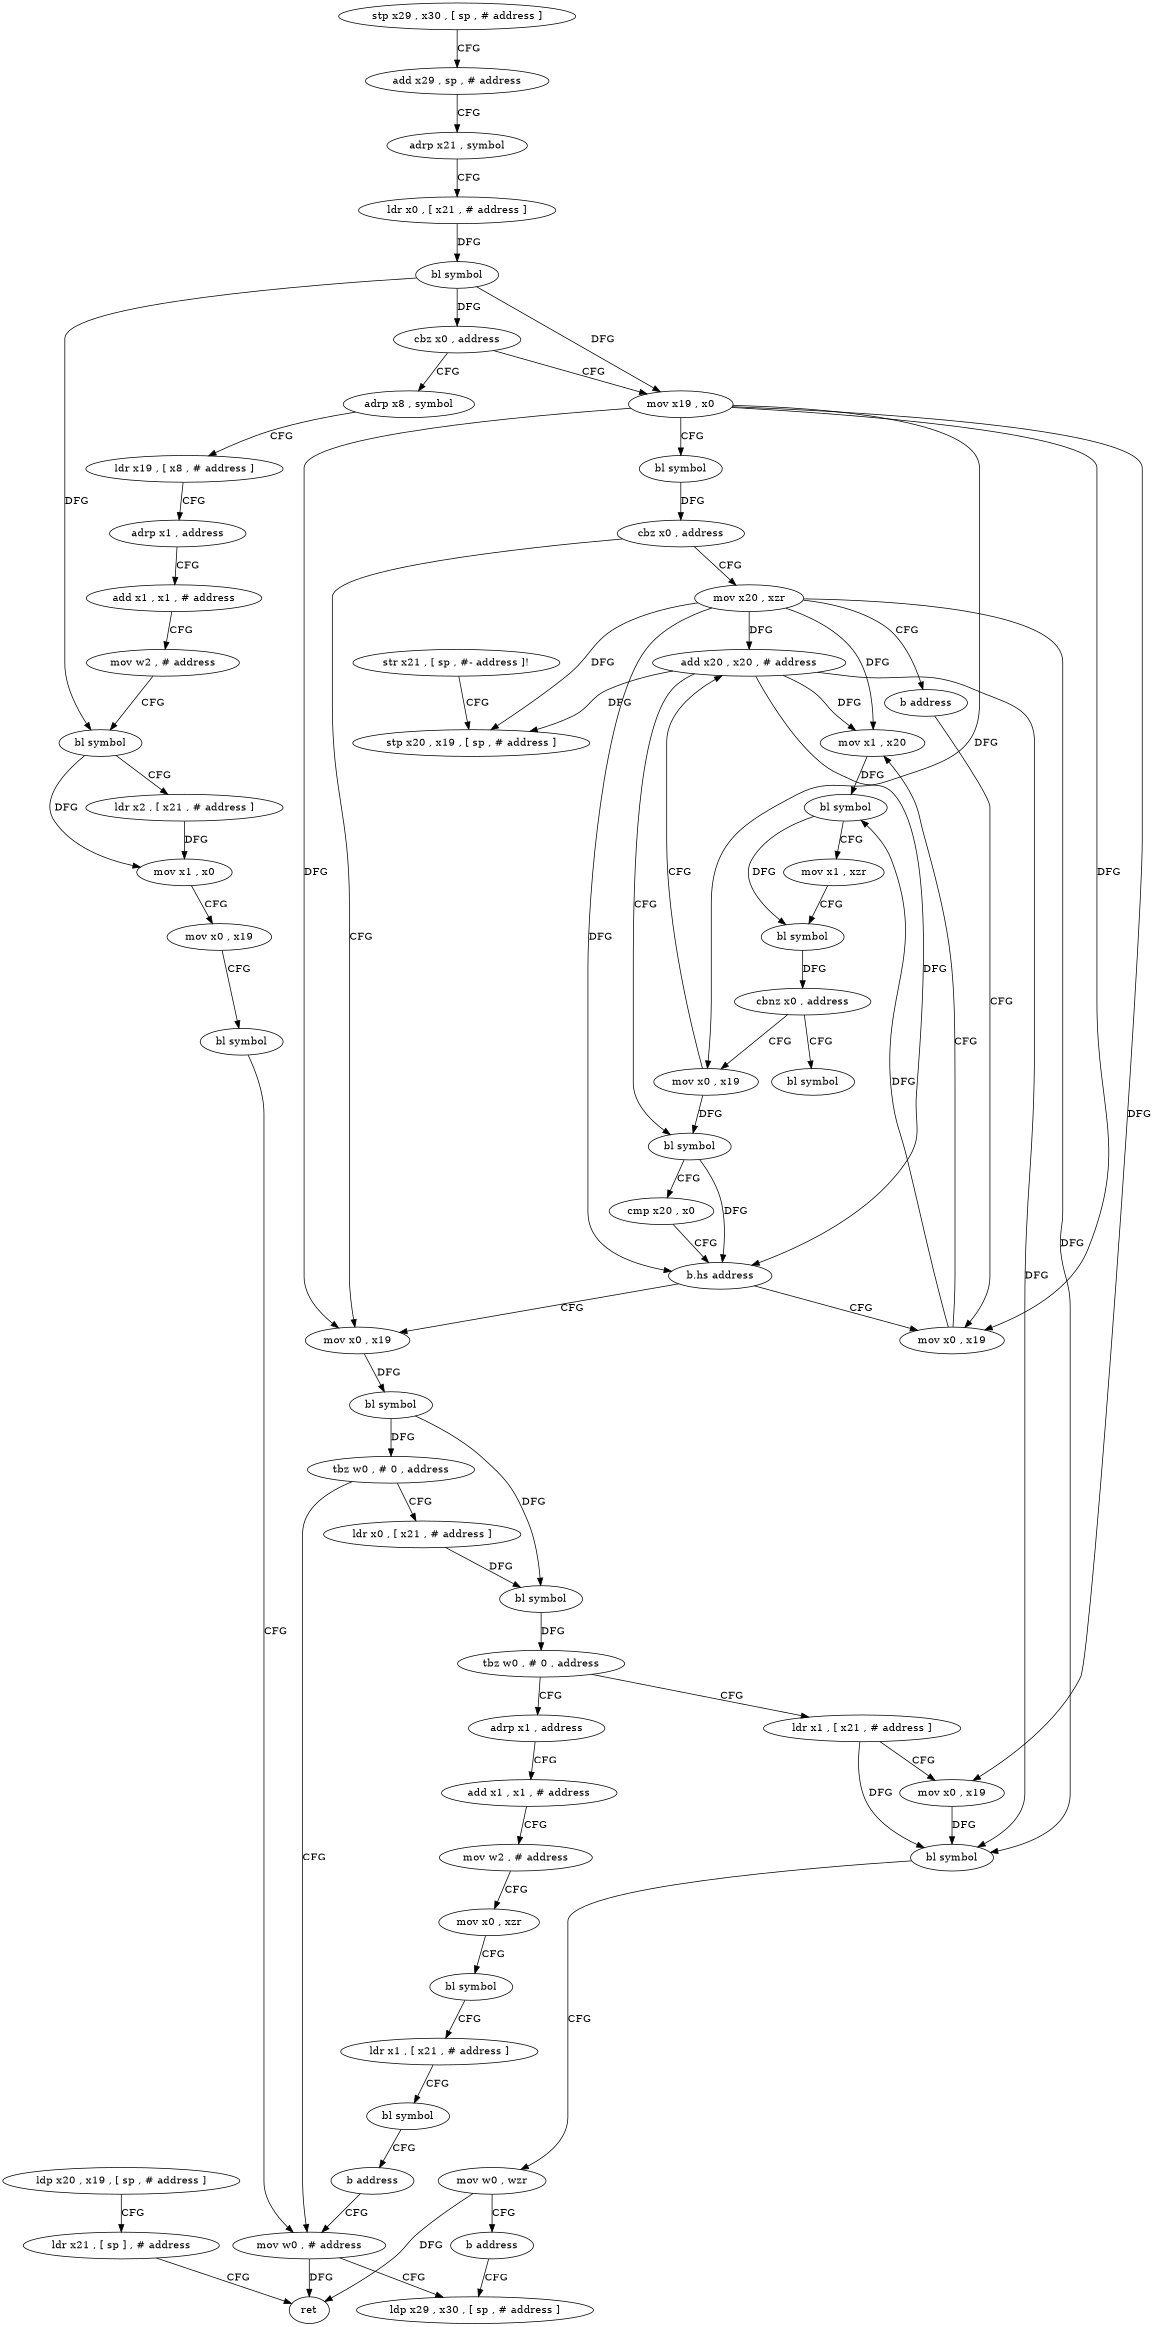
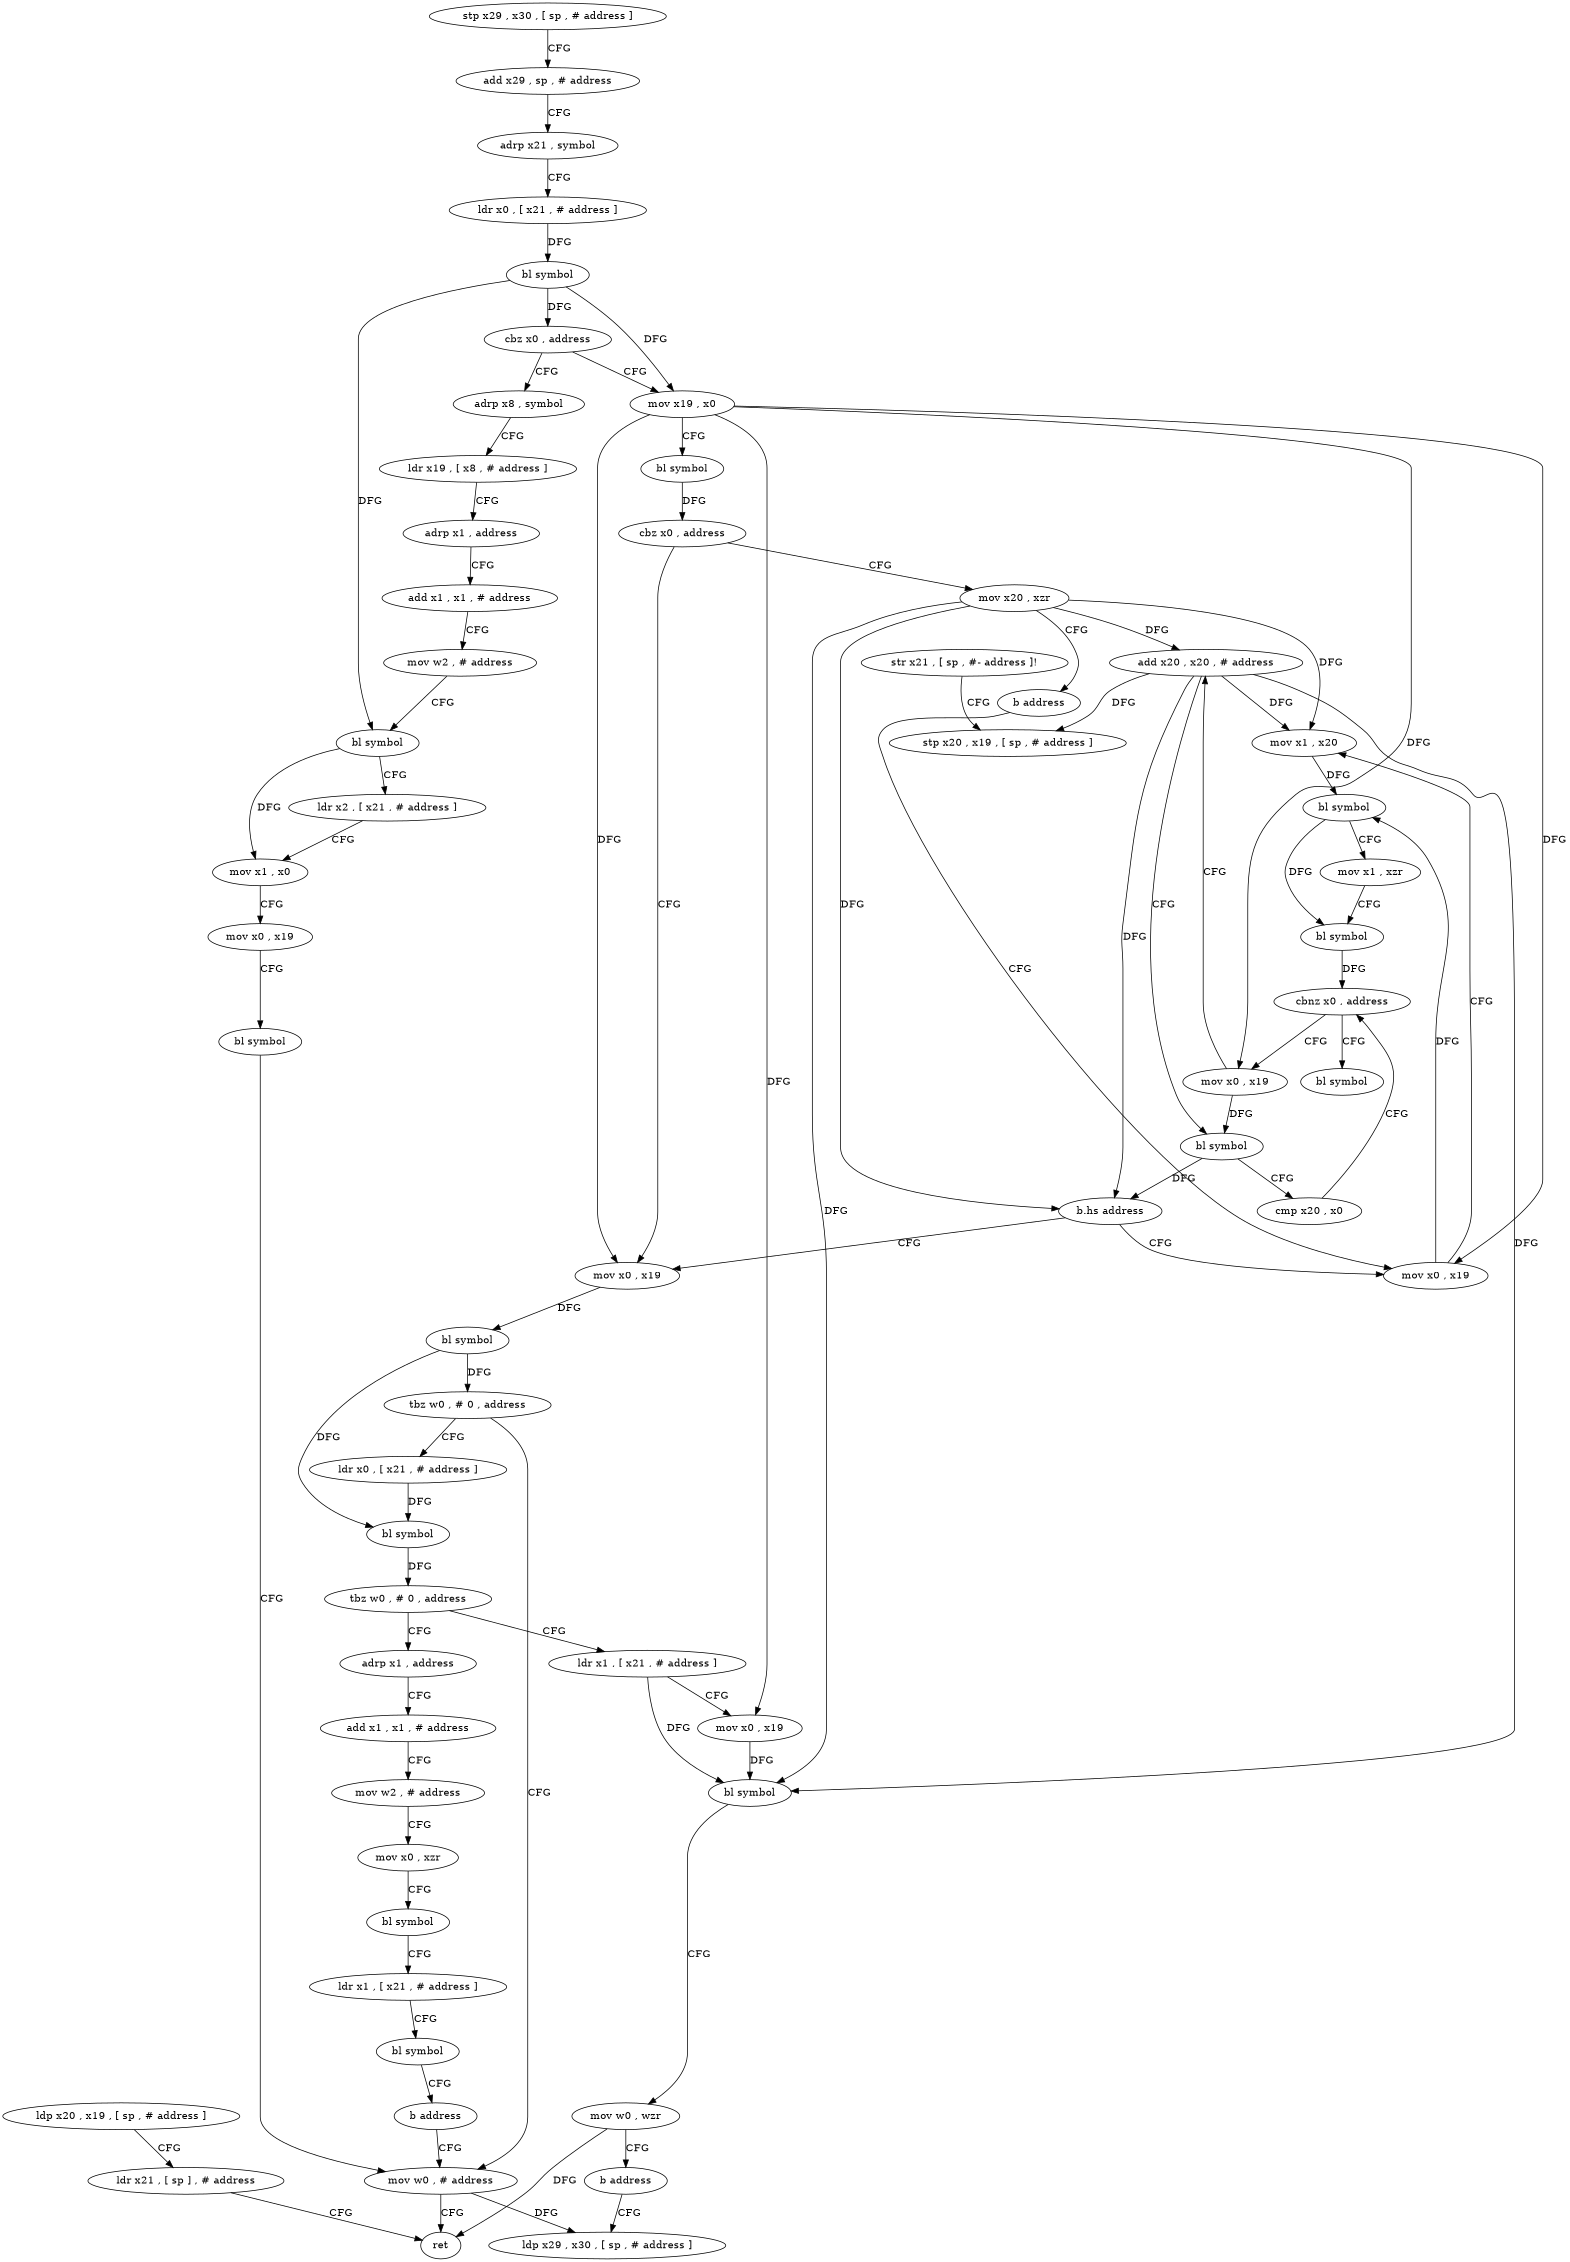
  digraph {
    n1 [label="str x21 , [ sp , #- address ]!"]
    n2 [label="stp x20 , x19 , [ sp , # address ]"]
    n3 [label="stp x29 , x30 , [ sp , # address ]"]
    n4 [label="add x29 , sp , # address"]
    n5 [label="ldp x20 , x19 , [ sp , # address ]"]
    n6 [label="ldr x21 , [ sp ] , # address"]
    n7 [label="adrp x21 , symbol"]
    n8 [label="ldr x0 , [ x21 , # address ]"]
    n9 [label="bl symbol"]
    n10 [label="cbz x0 , address"]
    n11 [label="mov x19 , x0"]
    n12 [label="bl symbol"]
    n13 [label="adrp x8 , symbol"]
    n14 [label="bl symbol"]
    n15 [label="mov x0 , x19"]
    n16 [label="mov x0 , x19"]
    n17 [label="mov x0 , x19"]
    n18 [label="mov x0 , x19"]
    n19 [label="ldr x2 , [ x21 , # address ]"]
    n20 [label="mov x1 , x0"]
    n21 [label="ldr x19 , [ x8 , # address ]"]
    n22 [label="adrp x1 , address"]
    n23 [label="cbz x0 , address"]
    n24 [label="bl symbol"]
    n25 [label="mov x1 , x20"]
    n26 [label="bl symbol"]
    n27 [label="add x20 , x20 , # address"]
    n28 [label="bl symbol"]
    n29 [label="bl symbol"]
    n30 [label="add x1 , x1 , # address"]
    n31 [label="mov w2 , # address"]
    n32 [label="mov x0 , x19"]
    n33 [label="bl symbol"]
    n34 [label="mov w0 , # address"]
    n35 [label="ldp x29 , x30 , [ sp , # address ]"]
    n36 [label=ret]
    n37 [label="mov x20 , xzr"]
    n38 [label="b address"]
    n39 [label="b.hs address"]
    n40 [label="tbz w0 , # 0 , address"]
    n41 [label="bl symbol"]
    n42 [label="mov w0 , wzr"]
    n43 [label="ldr x0 , [ x21 , # address ]"]
    n44 [label="tbz w0 , # 0 , address"]
    n45 [label="mov x1 , xzr"]
    n46 [label="bl symbol"]
    n47 [label="adrp x1 , address"]
    n48 [label="ldr x1 , [ x21 , # address ]"]
    n49 [label="add x1 , x1 , # address"]
    n50 [label="mov w2 , # address"]
    n51 [label="cbnz x0 , address"]
    n52 [label="bl symbol"]
    n53 [label="cmp x20 , x0"]
    n54 [label="mov x0 , xzr"]
    n55 [label="bl symbol"]
    n56 [label="ldr x1 , [ x21 , # address ]"]
    n57 [label="bl symbol"]
    n58 [label="b address"]
    n59 [label="b address"]
    n1 -> n2 [label=CFG]
    n3 -> n4 [label=CFG]
    n4 -> n7 [label=CFG]
    n5 -> n6 [label=CFG]
    n6 -> n36 [label=CFG]
    n7 -> n8 [label=CFG]
    n8 -> n9 [label=DFG]
    n9 -> n10 [label=DFG]
    n9 -> n11 [label=DFG]
    n9 -> n12 [label=DFG]
    n10 -> n11 [label=CFG]
    n10 -> n13 [label=CFG]
    n11 -> n14 [label=CFG]
    n11 -> n15 [label=DFG]
    n11 -> n16 [label=DFG]
    n11 -> n17 [label=DFG]
    n11 -> n18 [label=DFG]
    n12 -> n19 [label=CFG]
    n12 -> n20 [label=DFG]
    n13 -> n21 [label=CFG]
    n14 -> n23 [label=DFG]
    n15 -> n24 [label=DFG]
    n16 -> n25 [label=CFG]
    n16 -> n26 [label=DFG]
    n17 -> n27 [label=CFG]
    n17 -> n28 [label=DFG]
    n18 -> n29 [label=DFG]
-   n19 -> n20 [label=DFG]
+   n19 -> n20 [label=CFG]
    n20 -> n32 [label=CFG]
    n21 -> n22 [label=CFG]
    n22 -> n30 [label=CFG]
    n23 -> n15 [label=CFG]
    n23 -> n37 [label=CFG]
    n24 -> n40 [label=DFG]
    n24 -> n41 [label=DFG]
    n25 -> n26 [label=DFG]
    n26 -> n45 [label=CFG]
    n26 -> n46 [label=DFG]
    n27 -> n2 [label=DFG]
    n27 -> n25 [label=DFG]
    n27 -> n28 [label=CFG]
    n27 -> n29 [label=DFG]
    n27 -> n39 [label=DFG]
    n28 -> n39 [label=DFG]
    n28 -> n53 [label=CFG]
    n29 -> n42 [label=CFG]
    n30 -> n31 [label=CFG]
    n31 -> n12 [label=CFG]
    n32 -> n33 [label=CFG]
    n33 -> n34 [label=CFG]
-   n34 -> n35 [label=CFG]
-   n34 -> n36 [label=DFG]
-   n37 -> n2 [label=DFG]
+   n34 -> n35 [label=DFG]
+   n34 -> n36 [label=CFG]
    n37 -> n25 [label=DFG]
    n37 -> n27 [label=DFG]
    n37 -> n29 [label=DFG]
    n37 -> n38 [label=CFG]
    n37 -> n39 [label=DFG]
    n38 -> n16 [label=CFG]
    n39 -> n15 [label=CFG]
    n39 -> n16 [label=CFG]
    n40 -> n34 [label=CFG]
    n40 -> n43 [label=CFG]
    n41 -> n44 [label=DFG]
    n42 -> n36 [label=DFG]
    n42 -> n59 [label=CFG]
    n43 -> n41 [label=DFG]
    n44 -> n47 [label=CFG]
    n44 -> n48 [label=CFG]
    n45 -> n46 [label=CFG]
    n46 -> n51 [label=DFG]
    n47 -> n49 [label=CFG]
    n48 -> n18 [label=CFG]
    n48 -> n29 [label=DFG]
    n49 -> n50 [label=CFG]
    n50 -> n54 [label=CFG]
    n51 -> n17 [label=CFG]
    n51 -> n52 [label=CFG]
-   n53 -> n39 [label=CFG]
+   n53 -> n51 [label=CFG]
    n54 -> n55 [label=CFG]
    n55 -> n56 [label=CFG]
    n56 -> n57 [label=CFG]
    n57 -> n58 [label=CFG]
    n58 -> n34 [label=CFG]
    n59 -> n35 [label=CFG]
  }
